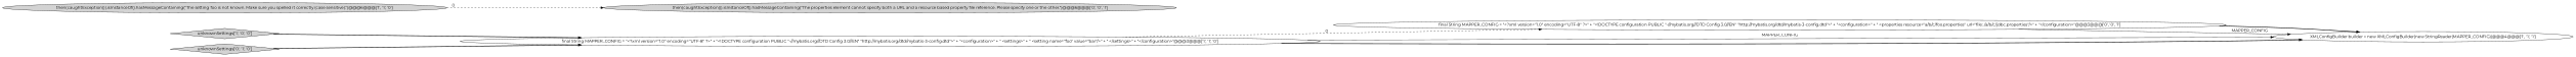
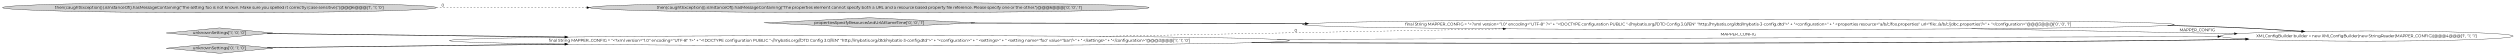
  digraph {
    fontname=Montserrat
    rankdir=LR
    node [fillcolor=lightgray fontname=Montserrat shape=ellipse style=filled]
    edge [fontname=Montserrat style=bold]
    n1 [fillcolor=white label="final String MAPPER_CONFIG = \"<?xml version=\"1.0\" encoding=\"UTF-8\" ?>\" + \"<!DOCTYPE configuration PUBLIC \"-//mybatis.org//DTD Config 3.0//EN\" \"http://mybatis.org/dtd/mybatis-3-config.dtd\">\" + \"<configuration>\" + \" <settings>\" + \" <setting name=\"foo\" value=\"bar\"/>\" + \" </settings>\" + \"</configuration>\"@@@3@@@['1', '1', '0']"]
    n2 [fillcolor=white label="XMLConfigBuilder builder = new XMLConfigBuilder(new StringReader(MAPPER_CONFIG))@@@4@@@['1', '1', '1']"]
    n3 [fillcolor=white label="final String MAPPER_CONFIG = \"<?xml version=\"1.0\" encoding=\"UTF-8\" ?>\" + \"<!DOCTYPE configuration PUBLIC \"-//mybatis.org//DTD Config 3.0//EN\" \"http://mybatis.org/dtd/mybatis-3-config.dtd\">\" + \"<configuration>\" + \" <properties resource=\"a/b/c/foo.properties\" url=\"file:./a/b/c/jdbc.properties\"/>\" + \"</configuration>\"@@@3@@@['0', '0', '1']"]
+   n4 [label="propertiesSpecifyResourceAndUrlAtSameTime['0', '0', '1']" shape=diamond]
    n5 [label="then(caughtException()).isInstanceOf().hasMessageContaining(\"The setting foo is not known. Make sure you spelled it correctly (case sensitive).\")@@@6@@@['1', '1', '0']"]
    n6 [label="then(caughtException()).isInstanceOf().hasMessageContaining(\"The properties element cannot specify both a URL and a resource based property file reference. Please specify one or the other.\")@@@6@@@['0', '0', '1']"]
    n7 [label="unknownSettings['1', '0', '0']" shape=diamond]
    n8 [label="unknownSettings['0', '1', '0']" shape=diamond]
    n1 -> n2 [label=MAPPER_CONFIG style=solid]
    n1 -> n2
    n1 -> n3 [label=0 style=dashed]
    n3 -> n2
    n3 -> n2 [label=MAPPER_CONFIG style=solid]
+   n4 -> n3
    n5 -> n6 [label=0 style=dashed]
    n7 -> n1
    n8 -> n1
  }
